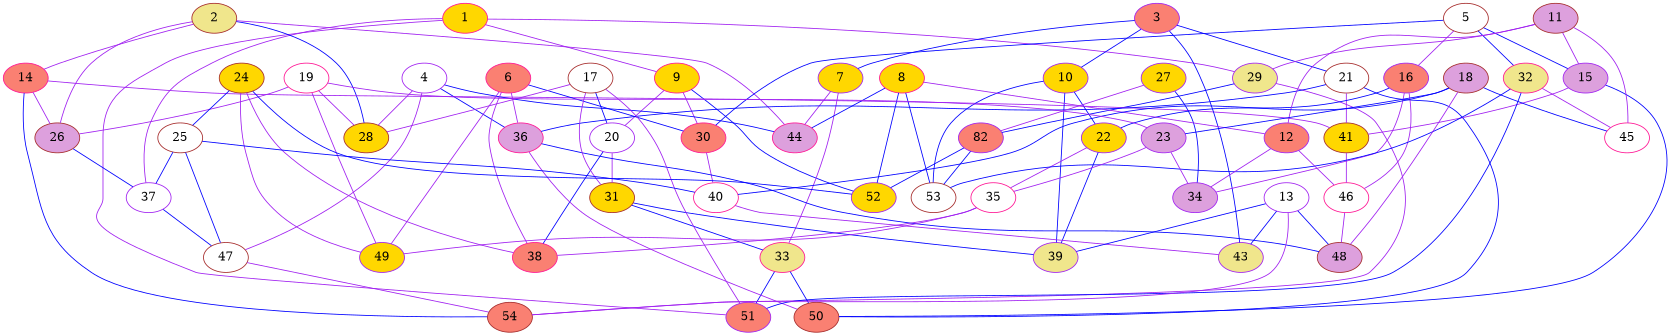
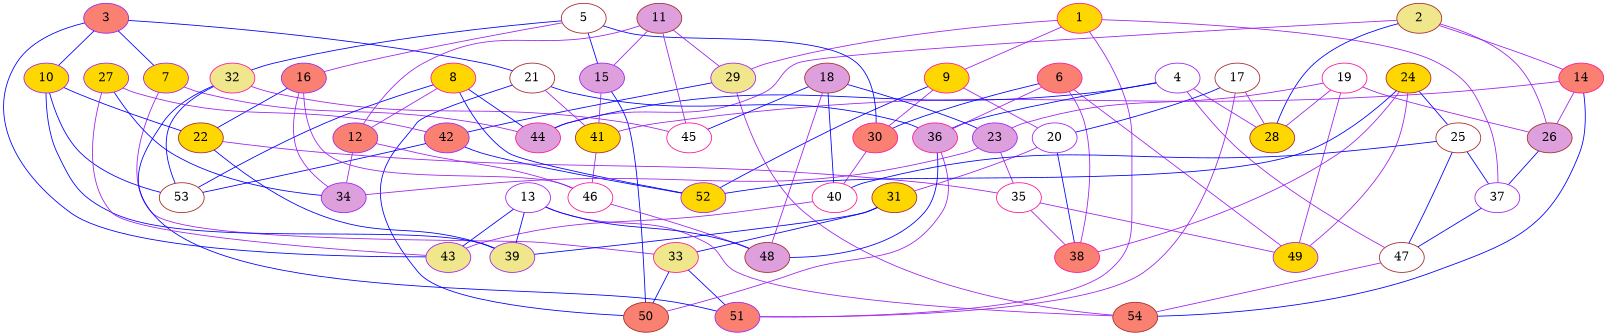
  graph {
    node [color=purple fillcolor=white style=filled]
    edge [color=purple]
    1 [color=deeppink fillcolor=gold]
    9 [color=deeppink fillcolor=gold]
    29 [fillcolor=khaki]
    37
    51 [fillcolor=salmon]
    30 [color=deeppink fillcolor=salmon]
    52 [fillcolor=gold]
    20
    54 [color=brown fillcolor=salmon]
-   42 [fillcolor=salmon label=82]
+   42 [fillcolor=salmon]
    47 [color=brown]
    2 [color=brown fillcolor=khaki]
    14 [color=deeppink fillcolor=salmon]
    26 [color=brown fillcolor=plum]
    28 [color=brown fillcolor=gold]
    44 [color=deeppink fillcolor=plum]
    41 [color=brown fillcolor=gold]
    3 [fillcolor=salmon]
    7 [fillcolor=gold]
    10 [fillcolor=gold]
    21 [color=brown]
    43 [fillcolor=khaki]
    33 [color=deeppink fillcolor=khaki]
    53 [color=brown]
-   22 [fillcolor=gold]
+   22 [color=brown fillcolor=gold]
    39 [fillcolor=khaki]
    36 [color=deeppink fillcolor=plum]
    50 [color=brown fillcolor=salmon]
    4
    45 [color=deeppink]
    5 [color=brown]
    15 [fillcolor=plum]
    16 [fillcolor=salmon]
    32 [color=deeppink fillcolor=khaki]
    34 [fillcolor=plum]
    46 [color=deeppink]
    40 [color=deeppink]
    6 [color=deeppink fillcolor=salmon]
    38 [color=deeppink fillcolor=salmon]
    49 [fillcolor=gold]
    48 [color=brown fillcolor=plum]
    27 [fillcolor=gold]
    8 [color=deeppink fillcolor=gold]
    12 [fillcolor=salmon]
    31 [color=brown fillcolor=gold]
    35 [color=deeppink]
    11 [color=brown fillcolor=plum]
    13
    17 [color=brown]
    18 [color=brown fillcolor=plum]
    23 [fillcolor=plum]
    19 [color=deeppink]
    24 [color=brown fillcolor=gold]
    25 [color=brown]
    1 -- 9
    1 -- 29
    1 -- 37
    1 -- 51
    9 -- 30
    9 -- 52 [color=blue]
    9 -- 20
    29 -- 54
    29 -- 42 [color=blue]
    37 -- 47 [color=blue]
    30 -- 40
    20 -- 38 [color=blue]
    20 -- 31
    42 -- 52 [color=blue]
    42 -- 53 [color=blue]
    47 -- 54
    2 -- 14
    2 -- 26
    2 -- 28 [color=blue]
    2 -- 44
    14 -- 54 [color=blue]
    14 -- 26
    14 -- 41
    26 -- 37 [color=blue]
    41 -- 46
    3 -- 7 [color=blue]
    3 -- 10 [color=blue]
    3 -- 21 [color=blue]
    3 -- 43 [color=blue]
    7 -- 44
    7 -- 33
    10 -- 53 [color=blue]
    10 -- 22 [color=blue]
    10 -- 39 [color=blue]
    21 -- 41
    21 -- 36 [color=blue]
    21 -- 50 [color=blue]
    33 -- 51 [color=blue]
    33 -- 50 [color=blue]
    22 -- 39 [color=blue]
    22 -- 35
    36 -- 50
    36 -- 48 [color=blue]
    4 -- 47
    4 -- 28
    4 -- 44 [color=blue]
    4 -- 36 [color=blue]
    5 -- 30 [color=blue]
    5 -- 15 [color=blue]
    5 -- 16
    5 -- 32 [color=blue]
    15 -- 41
    15 -- 50 [color=blue]
    16 -- 22 [color=blue]
    16 -- 34
    16 -- 46
    32 -- 51 [color=blue]
    32 -- 53 [color=blue]
    32 -- 45
    46 -- 48
    40 -- 43
    6 -- 30 [color=blue]
    6 -- 36
    6 -- 38
    6 -- 49
    27 -- 42
+   27 -- 43
    27 -- 34 [color=blue]
    8 -- 52 [color=blue]
    8 -- 44 [color=blue]
    8 -- 53 [color=blue]
    8 -- 12
    12 -- 34
    12 -- 46
    31 -- 33 [color=blue]
    31 -- 39 [color=blue]
    35 -- 38
    35 -- 49
    11 -- 29
    11 -- 45
    11 -- 15
    11 -- 12
    13 -- 54
    13 -- 43 [color=blue]
    13 -- 39 [color=blue]
    13 -- 48 [color=blue]
    17 -- 51
    17 -- 20 [color=blue]
    17 -- 28
-   17 -- 31
    18 -- 45 [color=blue]
    18 -- 40 [color=blue]
    18 -- 48
    18 -- 23 [color=blue]
    23 -- 34
    23 -- 35
    19 -- 26
    19 -- 28
    19 -- 49
    19 -- 23
    24 -- 52 [color=blue]
    24 -- 38
    24 -- 49
    24 -- 25 [color=blue]
    25 -- 37 [color=blue]
    25 -- 47 [color=blue]
    25 -- 40 [color=blue]
  }
